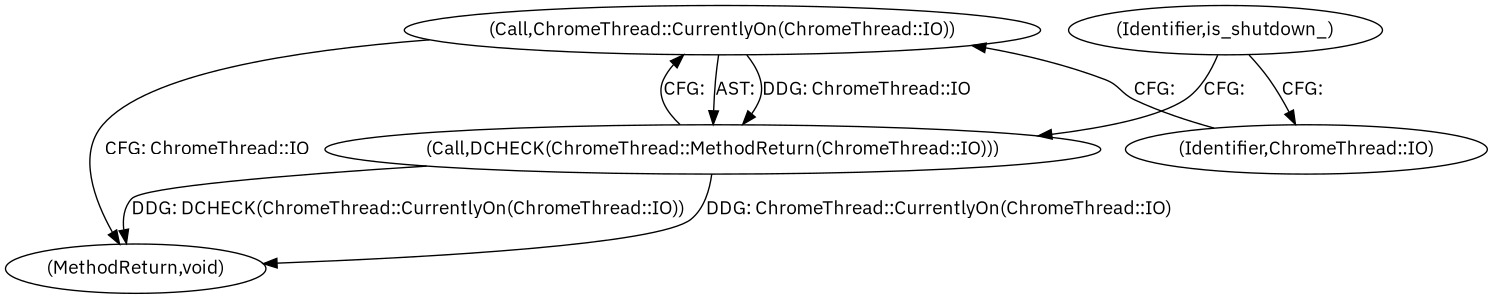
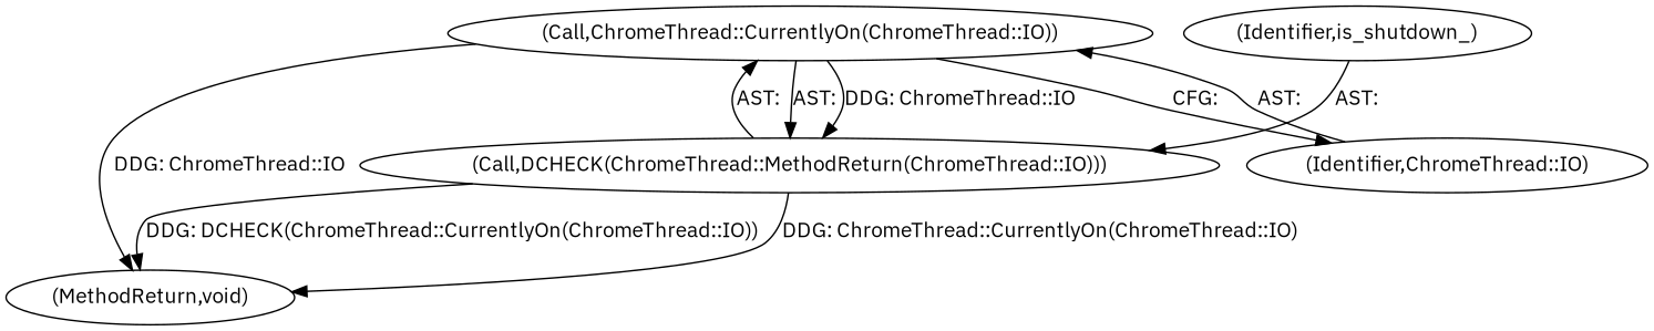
  digraph {
    fontname="IBM Plex Sans"
    node [fontname="IBM Plex Sans"]
    edge [fontname="IBM Plex Sans"]
    n1 [label="(Call,ChromeThread::CurrentlyOn(ChromeThread::IO))"]
    n2 [label="(Call,DCHECK(ChromeThread::MethodReturn(ChromeThread::IO)))"]
    n3 [label="(Identifier,ChromeThread::IO)"]
    n4 [label="(MethodReturn,void)"]
    n5 [label="(Identifier,is_shutdown_)"]
    n1 -> n2 [label="AST: "]
    n1 -> n2 [label="DDG: ChromeThread::IO"]
-   n5 -> n3 [label="CFG: "]
-   n1 -> n4 [label="CFG: ChromeThread::IO"]
-   n2 -> n1 [label="CFG: "]
+   n1 -> n3 [label="CFG: "]
+   n1 -> n4 [label="DDG: ChromeThread::IO"]
+   n2 -> n1 [label="AST: "]
    n2 -> n4 [label="DDG: ChromeThread::CurrentlyOn(ChromeThread::IO)"]
    n2 -> n4 [label="DDG: DCHECK(ChromeThread::CurrentlyOn(ChromeThread::IO))"]
-   n3 -> n1 [label="CFG: "]
-   n5 -> n2 [label="CFG: "]
+   n3 -> n1 [label="AST: "]
+   n5 -> n2 [label="AST: "]
  }
